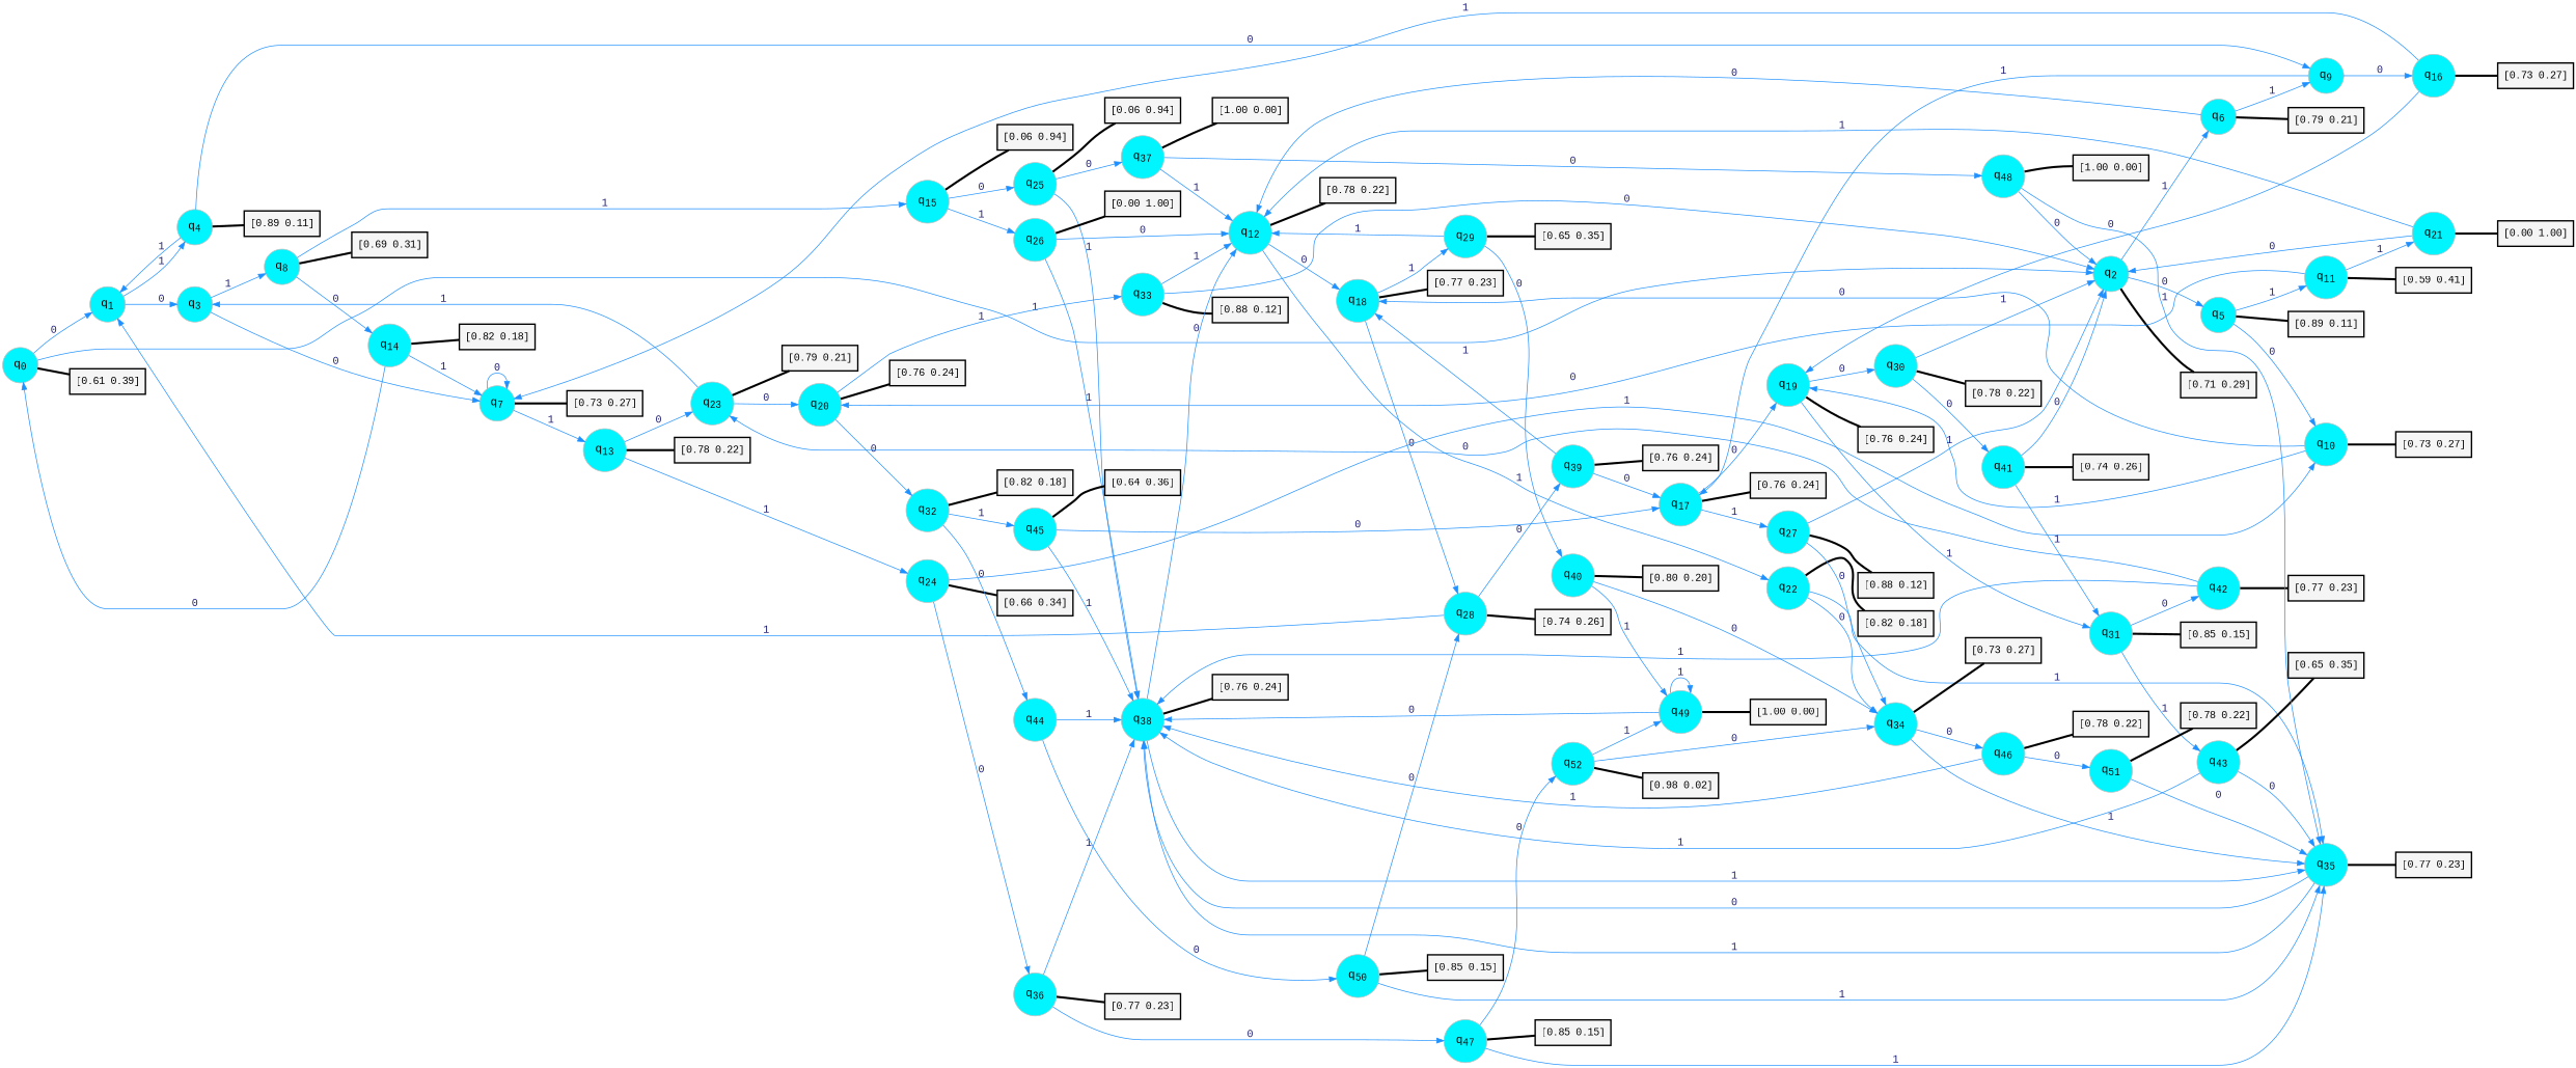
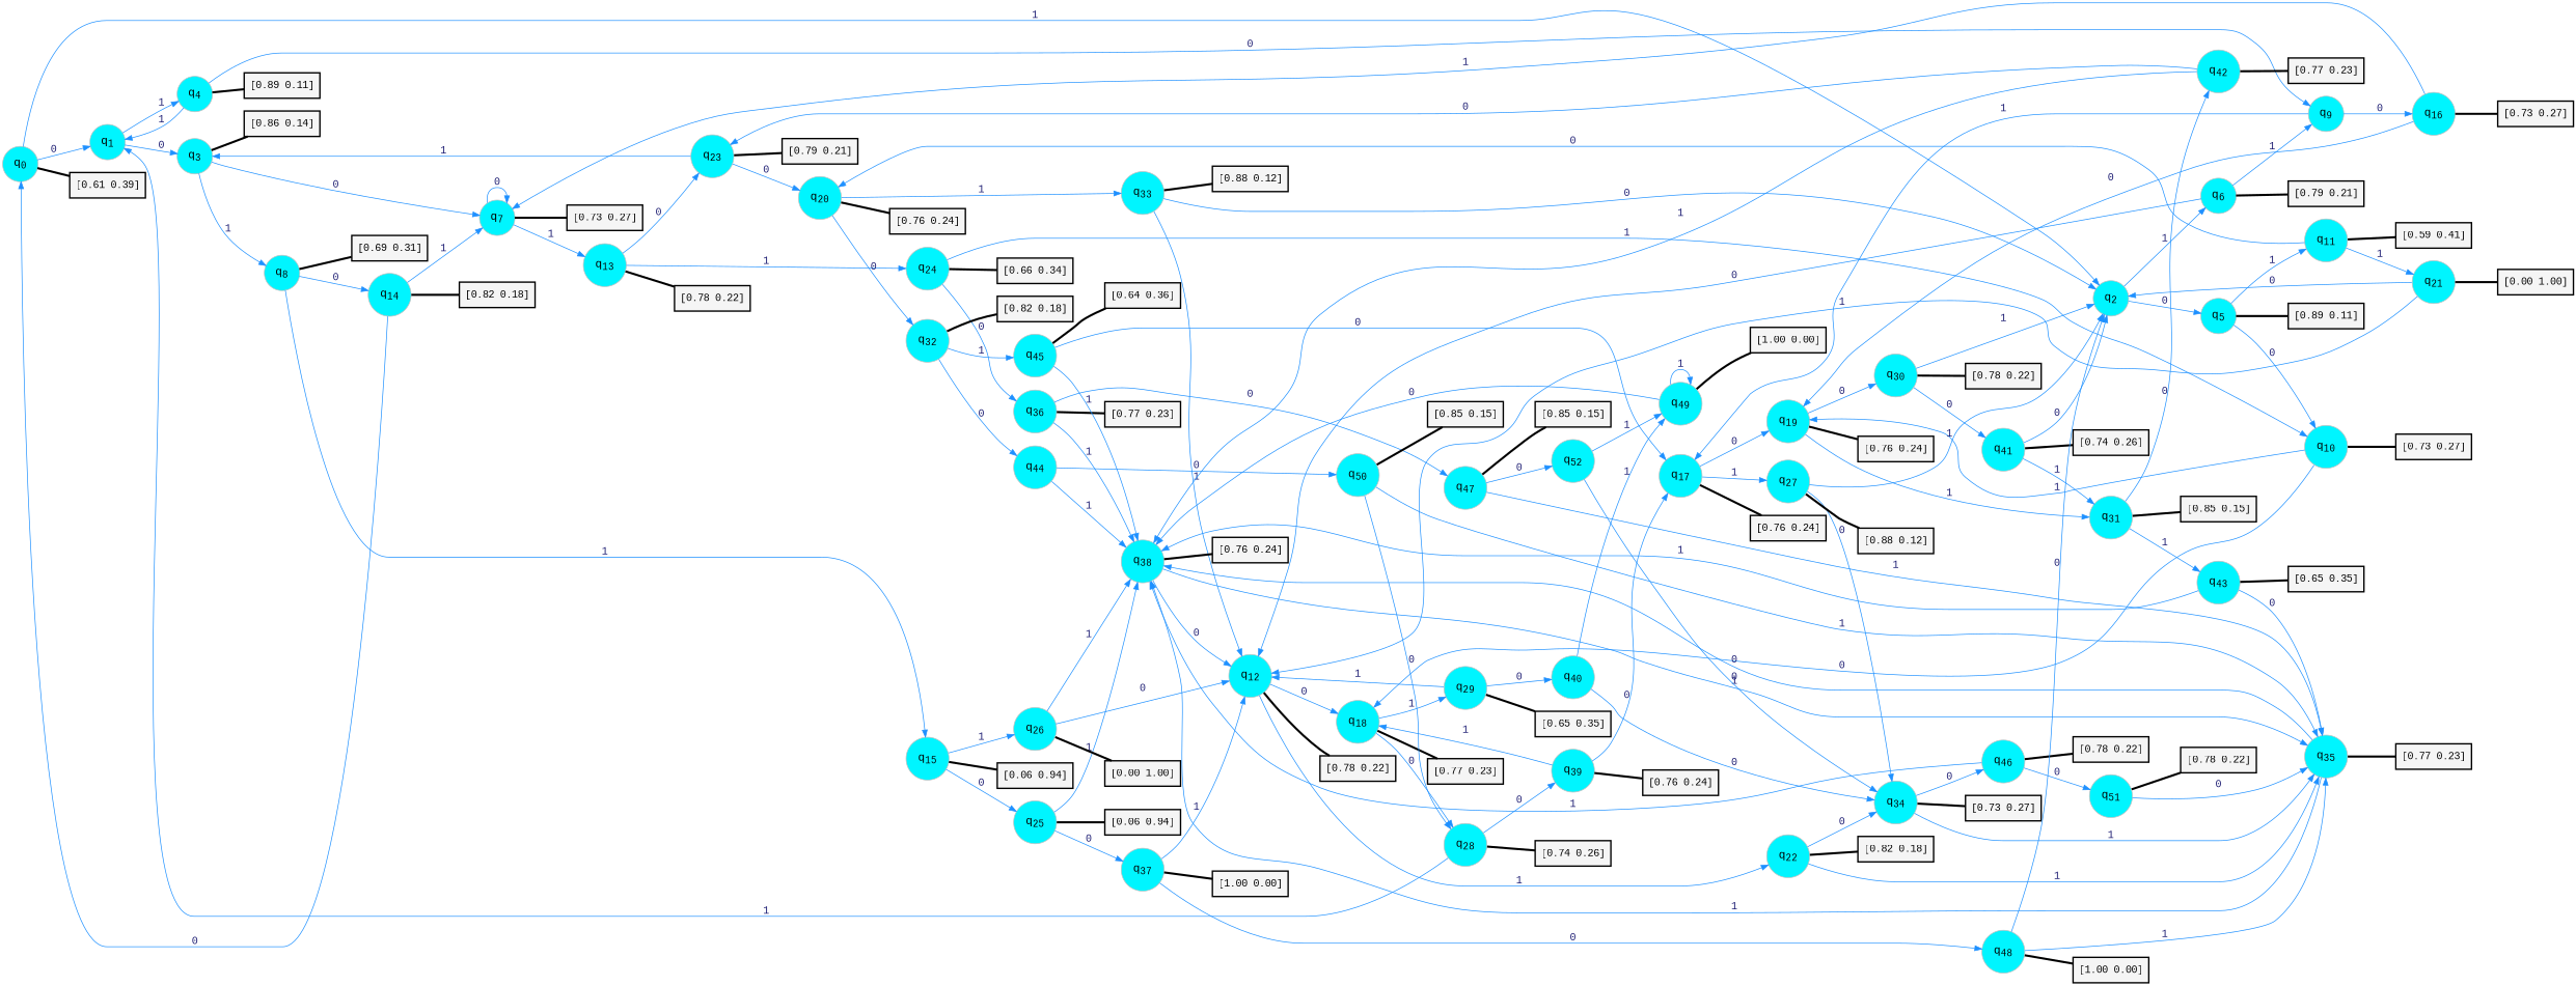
  digraph {
    fontname="Liberation Mono"
    rankdir=LR
    node [color=gray fillcolor=turquoise1 fontcolor=black fontname="Liberation Mono" fontsize=16 fontweight=bold shape=circle style=filled]
    edge [arrowsize=1 color=dodgerblue1 fontcolor=midnightblue fontname="Liberation Mono" fontweight=bold penwidth=1 style=solid weight=20]
    n1 [label=<q<SUB>0</SUB>>]
    n2 [label=<q<SUB>1</SUB>>]
    n3 [label=<q<SUB>2</SUB>>]
    n4 [color=black fillcolor=whitesmoke fontsize=14 label="[0.61 0.39]" penwidth=2 shape=box]
    n5 [label=<q<SUB>3</SUB>>]
    n6 [label=<q<SUB>4</SUB>>]
    n7 [label=<q<SUB>5</SUB>>]
    n8 [label=<q<SUB>6</SUB>>]
-   n9 [color=black fillcolor=whitesmoke fontsize=14 label="[0.71 0.29]" penwidth=2 shape=box]
    n10 [label=<q<SUB>7</SUB>>]
    n11 [label=<q<SUB>8</SUB>>]
+   n12 [color=black fillcolor=whitesmoke fontsize=14 label="[0.86 0.14]" penwidth=2 shape=box]
    n13 [label=<q<SUB>9</SUB>>]
    n14 [color=black fillcolor=whitesmoke fontsize=14 label="[0.89 0.11]" penwidth=2 shape=box]
    n15 [label=<q<SUB>10</SUB>>]
    n16 [label=<q<SUB>11</SUB>>]
    n17 [color=black fillcolor=whitesmoke fontsize=14 label="[0.89 0.11]" penwidth=2 shape=box]
    n18 [label=<q<SUB>12</SUB>>]
    n19 [color=black fillcolor=whitesmoke fontsize=14 label="[0.79 0.21]" penwidth=2 shape=box]
    n20 [label=<q<SUB>13</SUB>>]
    n21 [color=black fillcolor=whitesmoke fontsize=14 label="[0.73 0.27]" penwidth=2 shape=box]
    n22 [label=<q<SUB>14</SUB>>]
    n23 [label=<q<SUB>15</SUB>>]
    n24 [color=black fillcolor=whitesmoke fontsize=14 label="[0.69 0.31]" penwidth=2 shape=box]
    n25 [label=<q<SUB>16</SUB>>]
    n26 [label=<q<SUB>17</SUB>>]
    n27 [label=<q<SUB>18</SUB>>]
    n28 [label=<q<SUB>19</SUB>>]
    n29 [color=black fillcolor=whitesmoke fontsize=14 label="[0.73 0.27]" penwidth=2 shape=box]
    n30 [label=<q<SUB>20</SUB>>]
    n31 [label=<q<SUB>21</SUB>>]
    n32 [color=black fillcolor=whitesmoke fontsize=14 label="[0.59 0.41]" penwidth=2 shape=box]
    n33 [label=<q<SUB>22</SUB>>]
    n34 [color=black fillcolor=whitesmoke fontsize=14 label="[0.78 0.22]" penwidth=2 shape=box]
    n35 [label=<q<SUB>23</SUB>>]
    n36 [label=<q<SUB>24</SUB>>]
    n37 [color=black fillcolor=whitesmoke fontsize=14 label="[0.78 0.22]" penwidth=2 shape=box]
    n38 [color=black fillcolor=whitesmoke fontsize=14 label="[0.82 0.18]" penwidth=2 shape=box]
    n39 [label=<q<SUB>25</SUB>>]
    n40 [label=<q<SUB>26</SUB>>]
    n41 [color=black fillcolor=whitesmoke fontsize=14 label="[0.06 0.94]" penwidth=2 shape=box]
    n42 [color=black fillcolor=whitesmoke fontsize=14 label="[0.73 0.27]" penwidth=2 shape=box]
    n43 [label=<q<SUB>27</SUB>>]
    n44 [color=black fillcolor=whitesmoke fontsize=14 label="[0.76 0.24]" penwidth=2 shape=box]
    n45 [label=<q<SUB>28</SUB>>]
    n46 [label=<q<SUB>29</SUB>>]
    n47 [color=black fillcolor=whitesmoke fontsize=14 label="[0.77 0.23]" penwidth=2 shape=box]
    n48 [label=<q<SUB>30</SUB>>]
    n49 [label=<q<SUB>31</SUB>>]
    n50 [color=black fillcolor=whitesmoke fontsize=14 label="[0.76 0.24]" penwidth=2 shape=box]
    n51 [label=<q<SUB>32</SUB>>]
    n52 [label=<q<SUB>33</SUB>>]
    n53 [color=black fillcolor=whitesmoke fontsize=14 label="[0.76 0.24]" penwidth=2 shape=box]
    n54 [color=black fillcolor=whitesmoke fontsize=14 label="[0.00 1.00]" penwidth=2 shape=box]
    n55 [label=<q<SUB>34</SUB>>]
    n56 [label=<q<SUB>35</SUB>>]
    n57 [color=black fillcolor=whitesmoke fontsize=14 label="[0.82 0.18]" penwidth=2 shape=box]
    n58 [color=black fillcolor=whitesmoke fontsize=14 label="[0.79 0.21]" penwidth=2 shape=box]
    n59 [label=<q<SUB>36</SUB>>]
    n60 [color=black fillcolor=whitesmoke fontsize=14 label="[0.66 0.34]" penwidth=2 shape=box]
    n61 [label=<q<SUB>37</SUB>>]
    n62 [label=<q<SUB>38</SUB>>]
    n63 [color=black fillcolor=whitesmoke fontsize=14 label="[0.06 0.94]" penwidth=2 shape=box]
    n64 [color=black fillcolor=whitesmoke fontsize=14 label="[0.00 1.00]" penwidth=2 shape=box]
    n65 [color=black fillcolor=whitesmoke fontsize=14 label="[0.88 0.12]" penwidth=2 shape=box]
    n66 [label=<q<SUB>39</SUB>>]
    n67 [color=black fillcolor=whitesmoke fontsize=14 label="[0.74 0.26]" penwidth=2 shape=box]
    n68 [label=<q<SUB>40</SUB>>]
    n69 [color=black fillcolor=whitesmoke fontsize=14 label="[0.65 0.35]" penwidth=2 shape=box]
    n70 [label=<q<SUB>41</SUB>>]
    n71 [color=black fillcolor=whitesmoke fontsize=14 label="[0.78 0.22]" penwidth=2 shape=box]
    n72 [label=<q<SUB>42</SUB>>]
    n73 [label=<q<SUB>43</SUB>>]
    n74 [color=black fillcolor=whitesmoke fontsize=14 label="[0.85 0.15]" penwidth=2 shape=box]
    n75 [label=<q<SUB>44</SUB>>]
    n76 [label=<q<SUB>45</SUB>>]
    n77 [color=black fillcolor=whitesmoke fontsize=14 label="[0.82 0.18]" penwidth=2 shape=box]
    n78 [color=black fillcolor=whitesmoke fontsize=14 label="[0.88 0.12]" penwidth=2 shape=box]
    n79 [label=<q<SUB>46</SUB>>]
    n80 [color=black fillcolor=whitesmoke fontsize=14 label="[0.73 0.27]" penwidth=2 shape=box]
    n81 [color=black fillcolor=whitesmoke fontsize=14 label="[0.77 0.23]" penwidth=2 shape=box]
    n82 [label=<q<SUB>47</SUB>>]
    n83 [color=black fillcolor=whitesmoke fontsize=14 label="[0.77 0.23]" penwidth=2 shape=box]
    n84 [label=<q<SUB>48</SUB>>]
    n85 [color=black fillcolor=whitesmoke fontsize=14 label="[1.00 0.00]" penwidth=2 shape=box]
    n86 [color=black fillcolor=whitesmoke fontsize=14 label="[0.76 0.24]" penwidth=2 shape=box]
    n87 [color=black fillcolor=whitesmoke fontsize=14 label="[0.76 0.24]" penwidth=2 shape=box]
    n88 [label=<q<SUB>49</SUB>>]
-   n89 [color=black fillcolor=whitesmoke fontsize=14 label="[0.80 0.20]" penwidth=2 shape=box]
    n90 [color=black fillcolor=whitesmoke fontsize=14 label="[0.74 0.26]" penwidth=2 shape=box]
    n91 [color=black fillcolor=whitesmoke fontsize=14 label="[0.77 0.23]" penwidth=2 shape=box]
    n92 [color=black fillcolor=whitesmoke fontsize=14 label="[0.65 0.35]" penwidth=2 shape=box]
    n93 [label=<q<SUB>50</SUB>>]
    n94 [color=black fillcolor=whitesmoke fontsize=14 label="[0.64 0.36]" penwidth=2 shape=box]
    n95 [label=<q<SUB>51</SUB>>]
    n96 [color=black fillcolor=whitesmoke fontsize=14 label="[0.78 0.22]" penwidth=2 shape=box]
    n97 [label=<q<SUB>52</SUB>>]
    n98 [color=black fillcolor=whitesmoke fontsize=14 label="[0.85 0.15]" penwidth=2 shape=box]
    n99 [color=black fillcolor=whitesmoke fontsize=14 label="[1.00 0.00]" penwidth=2 shape=box]
    n100 [color=black fillcolor=whitesmoke fontsize=14 label="[1.00 0.00]" penwidth=2 shape=box]
    n101 [color=black fillcolor=whitesmoke fontsize=14 label="[0.85 0.15]" penwidth=2 shape=box]
    n102 [color=black fillcolor=whitesmoke fontsize=14 label="[0.78 0.22]" penwidth=2 shape=box]
-   n103 [color=black fillcolor=whitesmoke fontsize=14 label="[0.98 0.02]" penwidth=2 shape=box]
    n1 -> n2 [label=0]
    n1 -> n3 [label=1]
    n1 -> n4 [arrowhead=none color=black penwidth=3]
    n2 -> n5 [label=0]
    n2 -> n6 [label=1]
    n3 -> n7 [label=0]
    n3 -> n8 [label=1]
-   n3 -> n9 [arrowhead=none color=black penwidth=3]
    n5 -> n10 [label=0]
    n5 -> n11 [label=1]
+   n5 -> n12 [arrowhead=none color=black penwidth=3]
    n6 -> n2 [label=1]
    n6 -> n13 [label=0]
    n6 -> n14 [arrowhead=none color=black penwidth=3]
    n7 -> n15 [label=0]
    n7 -> n16 [label=1]
    n7 -> n17 [arrowhead=none color=black penwidth=3]
    n8 -> n13 [label=1]
    n8 -> n18 [label=0]
    n8 -> n19 [arrowhead=none color=black penwidth=3]
    n10 -> n10 [label=0]
    n10 -> n20 [label=1]
    n10 -> n21 [arrowhead=none color=black penwidth=3]
    n11 -> n22 [label=0]
    n11 -> n23 [label=1]
    n11 -> n24 [arrowhead=none color=black penwidth=3]
    n13 -> n25 [label=0]
    n13 -> n26 [label=1]
    n15 -> n27 [label=0]
    n15 -> n28 [label=1]
    n15 -> n29 [arrowhead=none color=black penwidth=3]
    n16 -> n30 [label=0]
    n16 -> n31 [label=1]
    n16 -> n32 [arrowhead=none color=black penwidth=3]
    n18 -> n27 [label=0]
    n18 -> n33 [label=1]
    n18 -> n34 [arrowhead=none color=black penwidth=3]
    n20 -> n35 [label=0]
    n20 -> n36 [label=1]
    n20 -> n37 [arrowhead=none color=black penwidth=3]
    n22 -> n1 [label=0]
    n22 -> n10 [label=1]
    n22 -> n38 [arrowhead=none color=black penwidth=3]
    n23 -> n39 [label=0]
    n23 -> n40 [label=1]
    n23 -> n41 [arrowhead=none color=black penwidth=3]
    n25 -> n10 [label=1]
    n25 -> n28 [label=0]
    n25 -> n42 [arrowhead=none color=black penwidth=3]
    n26 -> n28 [label=0]
    n26 -> n43 [label=1]
    n26 -> n44 [arrowhead=none color=black penwidth=3]
    n27 -> n45 [label=0]
    n27 -> n46 [label=1]
    n27 -> n47 [arrowhead=none color=black penwidth=3]
    n28 -> n48 [label=0]
    n28 -> n49 [label=1]
    n28 -> n50 [arrowhead=none color=black penwidth=3]
    n30 -> n51 [label=0]
    n30 -> n52 [label=1]
    n30 -> n53 [arrowhead=none color=black penwidth=3]
    n31 -> n3 [label=0]
    n31 -> n18 [label=1]
    n31 -> n54 [arrowhead=none color=black penwidth=3]
    n33 -> n55 [label=0]
    n33 -> n56 [label=1]
    n33 -> n57 [arrowhead=none color=black penwidth=3]
    n35 -> n5 [label=1]
    n35 -> n30 [label=0]
    n35 -> n58 [arrowhead=none color=black penwidth=3]
    n36 -> n15 [label=1]
    n36 -> n59 [label=0]
    n36 -> n60 [arrowhead=none color=black penwidth=3]
    n39 -> n61 [label=0]
    n39 -> n62 [label=1]
    n39 -> n63 [arrowhead=none color=black penwidth=3]
    n40 -> n18 [label=0]
    n40 -> n62 [label=1]
    n40 -> n64 [arrowhead=none color=black penwidth=3]
    n43 -> n3 [label=1]
    n43 -> n55 [label=0]
    n43 -> n65 [arrowhead=none color=black penwidth=3]
    n45 -> n2 [label=1]
    n45 -> n66 [label=0]
    n45 -> n67 [arrowhead=none color=black penwidth=3]
    n46 -> n18 [label=1]
    n46 -> n68 [label=0]
    n46 -> n69 [arrowhead=none color=black penwidth=3]
    n48 -> n3 [label=1]
    n48 -> n70 [label=0]
    n48 -> n71 [arrowhead=none color=black penwidth=3]
    n49 -> n72 [label=0]
    n49 -> n73 [label=1]
    n49 -> n74 [arrowhead=none color=black penwidth=3]
    n51 -> n75 [label=0]
    n51 -> n76 [label=1]
    n51 -> n77 [arrowhead=none color=black penwidth=3]
    n52 -> n3 [label=0]
    n52 -> n18 [label=1]
    n52 -> n78 [arrowhead=none color=black penwidth=3]
    n55 -> n56 [label=1]
    n55 -> n79 [label=0]
    n55 -> n80 [arrowhead=none color=black penwidth=3]
    n56 -> n62 [label=0]
    n56 -> n62 [label=1]
    n56 -> n81 [arrowhead=none color=black penwidth=3]
    n59 -> n62 [label=1]
    n59 -> n82 [label=0]
    n59 -> n83 [arrowhead=none color=black penwidth=3]
    n61 -> n18 [label=1]
    n61 -> n84 [label=0]
    n61 -> n85 [arrowhead=none color=black penwidth=3]
    n62 -> n18 [label=0]
    n62 -> n56 [label=1]
    n62 -> n86 [arrowhead=none color=black penwidth=3]
    n66 -> n26 [label=0]
    n66 -> n27 [label=1]
    n66 -> n87 [arrowhead=none color=black penwidth=3]
    n68 -> n55 [label=0]
    n68 -> n88 [label=1]
-   n68 -> n89 [arrowhead=none color=black penwidth=3]
    n70 -> n3 [label=0]
    n70 -> n49 [label=1]
    n70 -> n90 [arrowhead=none color=black penwidth=3]
    n72 -> n35 [label=0]
    n72 -> n62 [label=1]
    n72 -> n91 [arrowhead=none color=black penwidth=3]
    n73 -> n56 [label=0]
    n73 -> n62 [label=1]
    n73 -> n92 [arrowhead=none color=black penwidth=3]
    n75 -> n62 [label=1]
    n75 -> n93 [label=0]
    n76 -> n26 [label=0]
    n76 -> n62 [label=1]
    n76 -> n94 [arrowhead=none color=black penwidth=3]
    n79 -> n62 [label=1]
    n79 -> n95 [label=0]
    n79 -> n96 [arrowhead=none color=black penwidth=3]
    n82 -> n56 [label=1]
    n82 -> n97 [label=0]
    n82 -> n98 [arrowhead=none color=black penwidth=3]
    n84 -> n3 [label=0]
    n84 -> n56 [label=1]
    n84 -> n99 [arrowhead=none color=black penwidth=3]
    n88 -> n62 [label=0]
    n88 -> n88 [label=1]
    n88 -> n100 [arrowhead=none color=black penwidth=3]
    n93 -> n45 [label=0]
    n93 -> n56 [label=1]
    n93 -> n101 [arrowhead=none color=black penwidth=3]
    n95 -> n56 [label=0]
    n95 -> n102 [arrowhead=none color=black penwidth=3]
    n97 -> n55 [label=0]
    n97 -> n88 [label=1]
-   n97 -> n103 [arrowhead=none color=black penwidth=3]
  }
